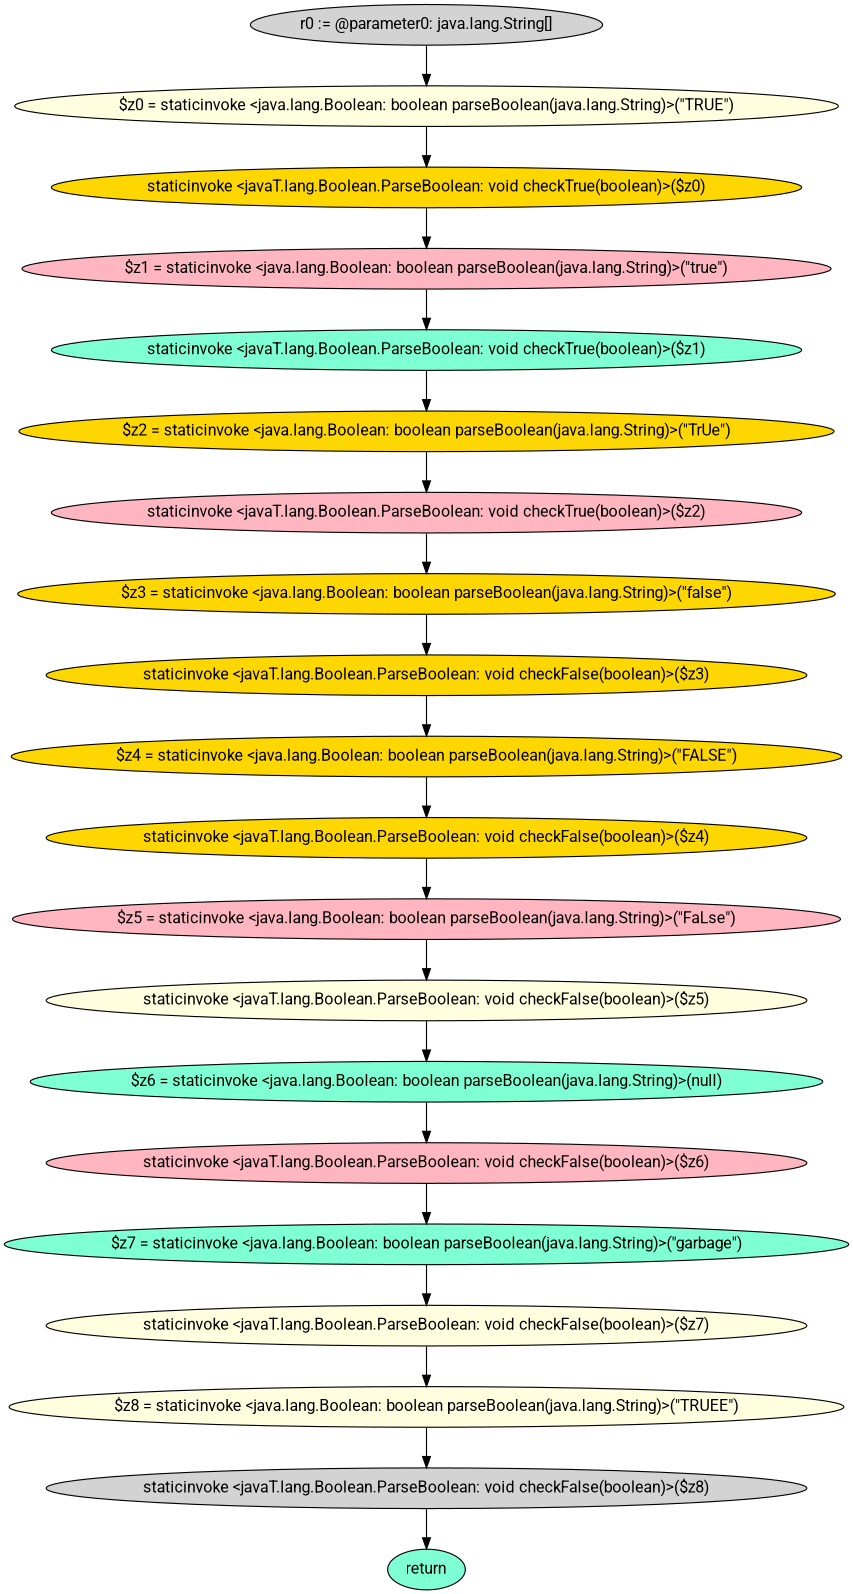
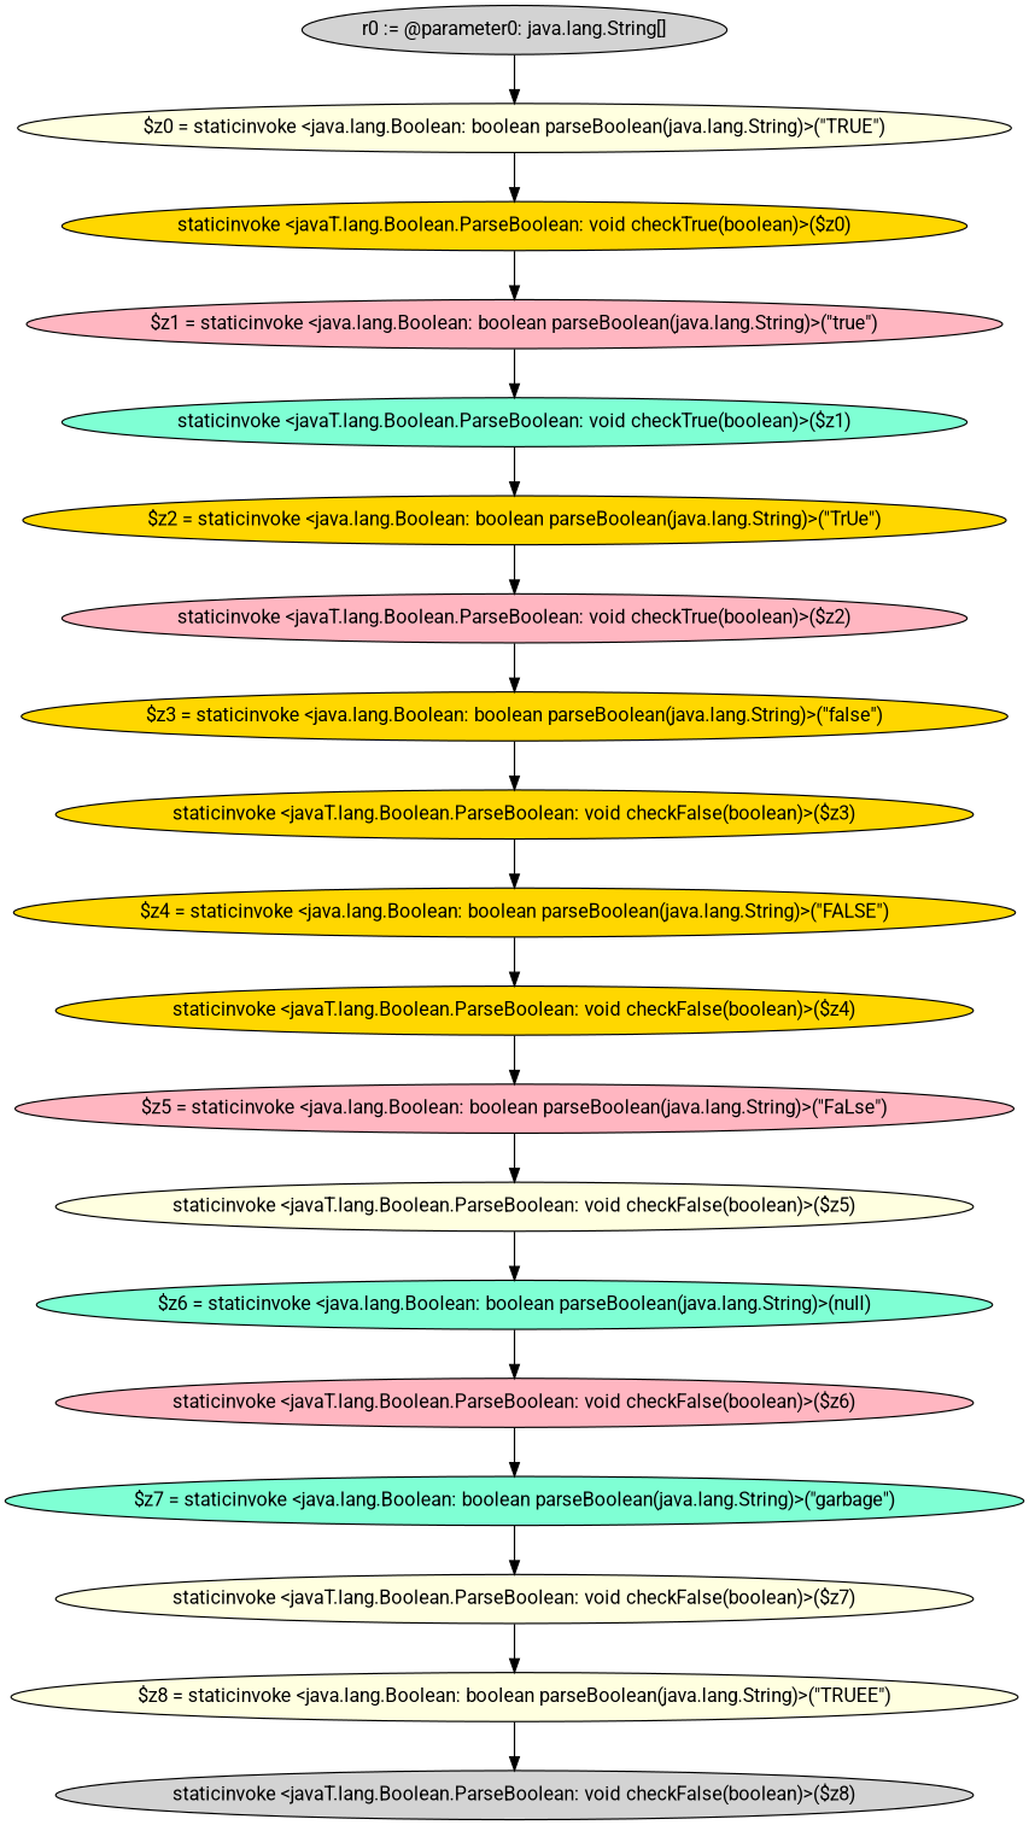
  digraph {
    fontname=Roboto
    node [style=filled fillcolor=gold fontname=Roboto]
    edge [fontname=Roboto]
    "r0 := @parameter0: java.lang.String[]" [fillcolor=lightgrey]
    "$z0 = staticinvoke <java.lang.Boolean: boolean parseBoolean(java.lang.String)>(\"TRUE\")" [fillcolor=lightyellow]
    "staticinvoke <javaT.lang.Boolean.ParseBoolean: void checkTrue(boolean)>($z0)"
    "$z1 = staticinvoke <java.lang.Boolean: boolean parseBoolean(java.lang.String)>(\"true\")" [fillcolor=lightpink]
    "staticinvoke <javaT.lang.Boolean.ParseBoolean: void checkTrue(boolean)>($z1)" [fillcolor=aquamarine]
    "$z2 = staticinvoke <java.lang.Boolean: boolean parseBoolean(java.lang.String)>(\"TrUe\")"
    "staticinvoke <javaT.lang.Boolean.ParseBoolean: void checkTrue(boolean)>($z2)" [fillcolor=lightpink]
    "$z3 = staticinvoke <java.lang.Boolean: boolean parseBoolean(java.lang.String)>(\"false\")"
    "staticinvoke <javaT.lang.Boolean.ParseBoolean: void checkFalse(boolean)>($z3)"
    "$z4 = staticinvoke <java.lang.Boolean: boolean parseBoolean(java.lang.String)>(\"FALSE\")"
    "staticinvoke <javaT.lang.Boolean.ParseBoolean: void checkFalse(boolean)>($z4)"
    "$z5 = staticinvoke <java.lang.Boolean: boolean parseBoolean(java.lang.String)>(\"FaLse\")" [fillcolor=lightpink]
    "staticinvoke <javaT.lang.Boolean.ParseBoolean: void checkFalse(boolean)>($z5)" [fillcolor=lightyellow]
    "$z6 = staticinvoke <java.lang.Boolean: boolean parseBoolean(java.lang.String)>(null)" [fillcolor=aquamarine]
    "staticinvoke <javaT.lang.Boolean.ParseBoolean: void checkFalse(boolean)>($z6)" [fillcolor=lightpink]
    "$z7 = staticinvoke <java.lang.Boolean: boolean parseBoolean(java.lang.String)>(\"garbage\")" [fillcolor=aquamarine]
    "staticinvoke <javaT.lang.Boolean.ParseBoolean: void checkFalse(boolean)>($z7)" [fillcolor=lightyellow]
    "$z8 = staticinvoke <java.lang.Boolean: boolean parseBoolean(java.lang.String)>(\"TRUEE\")" [fillcolor=lightyellow]
    "staticinvoke <javaT.lang.Boolean.ParseBoolean: void checkFalse(boolean)>($z8)" [fillcolor=lightgrey]
-   return [fillcolor=aquamarine]
    "r0 := @parameter0: java.lang.String[]" -> "$z0 = staticinvoke <java.lang.Boolean: boolean parseBoolean(java.lang.String)>(\"TRUE\")"
    "$z0 = staticinvoke <java.lang.Boolean: boolean parseBoolean(java.lang.String)>(\"TRUE\")" -> "staticinvoke <javaT.lang.Boolean.ParseBoolean: void checkTrue(boolean)>($z0)"
    "staticinvoke <javaT.lang.Boolean.ParseBoolean: void checkTrue(boolean)>($z0)" -> "$z1 = staticinvoke <java.lang.Boolean: boolean parseBoolean(java.lang.String)>(\"true\")"
    "$z1 = staticinvoke <java.lang.Boolean: boolean parseBoolean(java.lang.String)>(\"true\")" -> "staticinvoke <javaT.lang.Boolean.ParseBoolean: void checkTrue(boolean)>($z1)"
    "staticinvoke <javaT.lang.Boolean.ParseBoolean: void checkTrue(boolean)>($z1)" -> "$z2 = staticinvoke <java.lang.Boolean: boolean parseBoolean(java.lang.String)>(\"TrUe\")"
    "$z2 = staticinvoke <java.lang.Boolean: boolean parseBoolean(java.lang.String)>(\"TrUe\")" -> "staticinvoke <javaT.lang.Boolean.ParseBoolean: void checkTrue(boolean)>($z2)"
    "staticinvoke <javaT.lang.Boolean.ParseBoolean: void checkTrue(boolean)>($z2)" -> "$z3 = staticinvoke <java.lang.Boolean: boolean parseBoolean(java.lang.String)>(\"false\")"
    "$z3 = staticinvoke <java.lang.Boolean: boolean parseBoolean(java.lang.String)>(\"false\")" -> "staticinvoke <javaT.lang.Boolean.ParseBoolean: void checkFalse(boolean)>($z3)"
    "staticinvoke <javaT.lang.Boolean.ParseBoolean: void checkFalse(boolean)>($z3)" -> "$z4 = staticinvoke <java.lang.Boolean: boolean parseBoolean(java.lang.String)>(\"FALSE\")"
    "$z4 = staticinvoke <java.lang.Boolean: boolean parseBoolean(java.lang.String)>(\"FALSE\")" -> "staticinvoke <javaT.lang.Boolean.ParseBoolean: void checkFalse(boolean)>($z4)"
    "staticinvoke <javaT.lang.Boolean.ParseBoolean: void checkFalse(boolean)>($z4)" -> "$z5 = staticinvoke <java.lang.Boolean: boolean parseBoolean(java.lang.String)>(\"FaLse\")"
    "$z5 = staticinvoke <java.lang.Boolean: boolean parseBoolean(java.lang.String)>(\"FaLse\")" -> "staticinvoke <javaT.lang.Boolean.ParseBoolean: void checkFalse(boolean)>($z5)"
    "staticinvoke <javaT.lang.Boolean.ParseBoolean: void checkFalse(boolean)>($z5)" -> "$z6 = staticinvoke <java.lang.Boolean: boolean parseBoolean(java.lang.String)>(null)"
    "$z6 = staticinvoke <java.lang.Boolean: boolean parseBoolean(java.lang.String)>(null)" -> "staticinvoke <javaT.lang.Boolean.ParseBoolean: void checkFalse(boolean)>($z6)"
    "staticinvoke <javaT.lang.Boolean.ParseBoolean: void checkFalse(boolean)>($z6)" -> "$z7 = staticinvoke <java.lang.Boolean: boolean parseBoolean(java.lang.String)>(\"garbage\")"
    "$z7 = staticinvoke <java.lang.Boolean: boolean parseBoolean(java.lang.String)>(\"garbage\")" -> "staticinvoke <javaT.lang.Boolean.ParseBoolean: void checkFalse(boolean)>($z7)"
    "staticinvoke <javaT.lang.Boolean.ParseBoolean: void checkFalse(boolean)>($z7)" -> "$z8 = staticinvoke <java.lang.Boolean: boolean parseBoolean(java.lang.String)>(\"TRUEE\")"
    "$z8 = staticinvoke <java.lang.Boolean: boolean parseBoolean(java.lang.String)>(\"TRUEE\")" -> "staticinvoke <javaT.lang.Boolean.ParseBoolean: void checkFalse(boolean)>($z8)"
-   "staticinvoke <javaT.lang.Boolean.ParseBoolean: void checkFalse(boolean)>($z8)" -> return
  }
